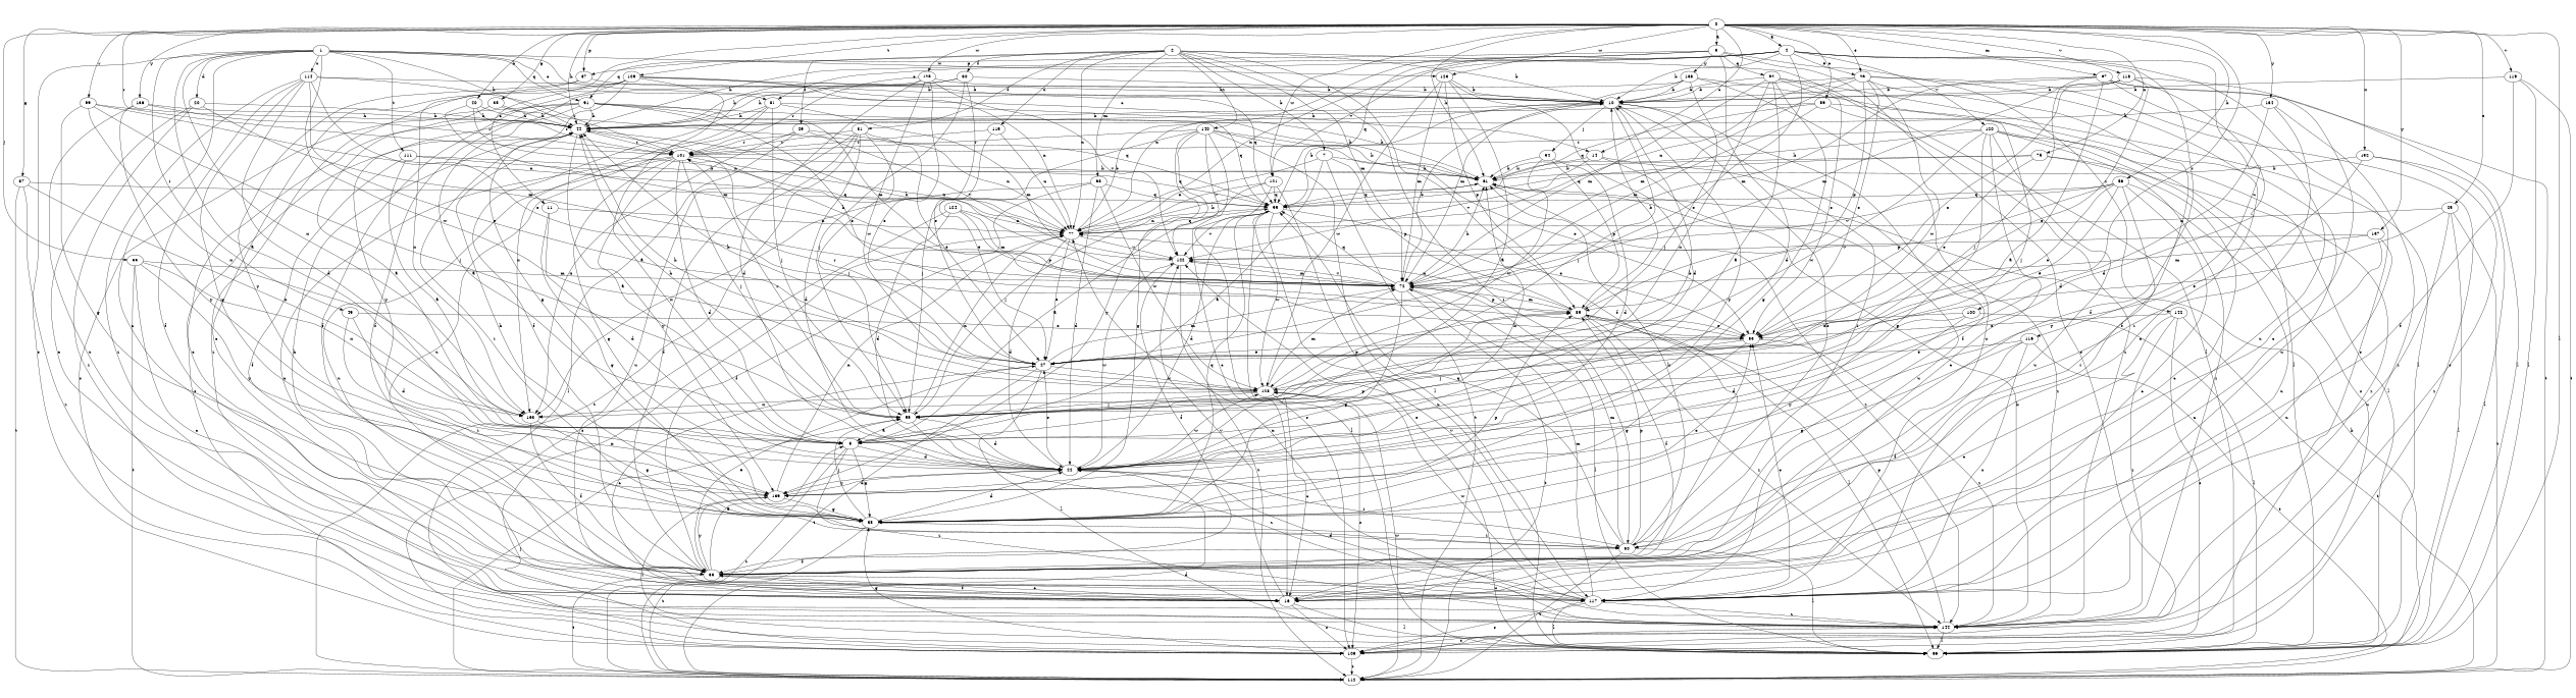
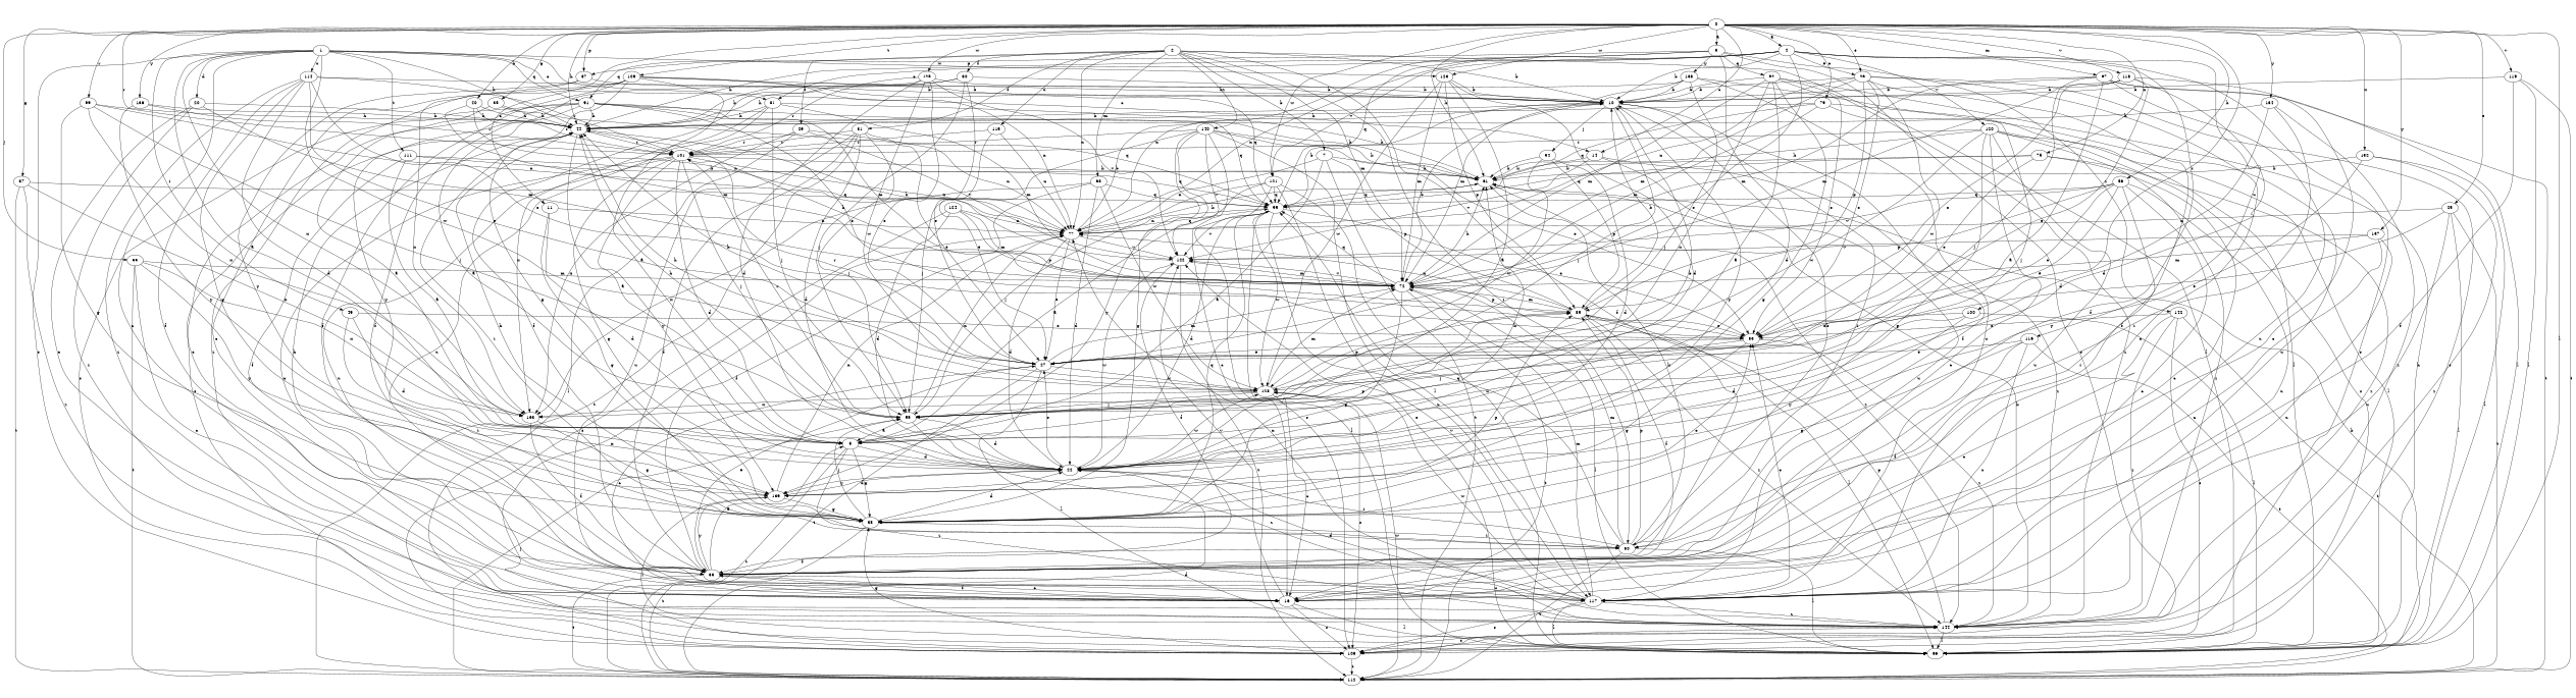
  strict digraph {
    0
    3
    4
    11
    14
    25
    26
    35
    37
    40
    44
    53
    56
    61
    66
    67
    75
-   79 [label=59]
+   79
    87
    99
    100
    101
    109
    118
    119
    121
    125
    n28 [label=123]
    132
    134
    136
    137
    106
    77
    22
    92
    95
    138
    142
    81
    10
    33
    27
    116
    120
    38
    144
    117
    122
    112
    16
    128
    72
    89
    83
    5
    133
    50
    139
    55
    1
    20
    49
    91
    111
    114
    2
    7
    29
    30
    31
    68
    115
    140
    54
    124
    0 -> 3 [label=a]
    0 -> 4 [label=a]
    0 -> 11 [label=c]
    0 -> 14 [label=c]
    0 -> 25 [label=e]
    0 -> 26 [label=e]
    0 -> 35 [label=g]
    0 -> 37 [label=g]
    0 -> 40 [label=h]
    0 -> 44 [label=h]
    0 -> 53 [label=j]
    0 -> 56 [label=k]
    0 -> 61 [label=k]
    0 -> 66 [label=l]
    0 -> 67 [label=m]
    0 -> 75 [label=n]
    0 -> 79 [label=o]
    0 -> 87 [label=p]
    0 -> 99 [label=r]
    0 -> 100 [label=r]
    0 -> 101 [label=r]
    0 -> 109 [label=t]
    0 -> 118 [label=v]
    0 -> 119 [label=v]
    0 -> 121 [label=w]
    0 -> 125 [label=w]
    0 -> n28 [label=w]
    0 -> 132 [label=x]
    0 -> 134 [label=y]
    0 -> 136 [label=y]
    0 -> 137 [label=y]
    3 -> 87 [label=p]
    3 -> 106 [label=s]
    3 -> 77 [label=n]
    3 -> 22 [label=d]
    3 -> 92 [label=q]
    3 -> 95 [label=q]
    3 -> 138 [label=y]
    3 -> 142 [label=z]
    4 -> 26 [label=e]
    4 -> 44 [label=h]
    4 -> 121 [label=v]
    4 -> 106 [label=s]
    4 -> 77 [label=n]
    4 -> 81 [label=o]
    4 -> 10 [label=b]
    4 -> 33 [label=f]
    4 -> 27 [label=e]
    4 -> 116 [label=u]
    4 -> 120 [label=v]
    11 -> 77 [label=n]
    11 -> 22 [label=d]
    11 -> 38 [label=g]
    14 -> 61 [label=k]
    14 -> 144 [label=z]
    14 -> 117 [label=u]
    14 -> 122 [label=v]
    25 -> 66 [label=l]
    25 -> 77 [label=n]
    25 -> 27 [label=e]
    25 -> 117 [label=u]
    25 -> 112 [label=t]
    26 -> 106 [label=s]
    26 -> 77 [label=n]
    26 -> 10 [label=b]
    26 -> 33 [label=f]
    26 -> 16 [label=c]
    26 -> 128 [label=w]
    26 -> 72 [label=m]
    26 -> 89 [label=p]
    26 -> 83 [label=o]
    35 -> 44 [label=h]
    35 -> 95 [label=q]
    35 -> 5 [label=a]
    37 -> 95 [label=q]
    37 -> 144 [label=z]
    37 -> 112 [label=t]
    37 -> 133 [label=x]
    40 -> 44 [label=h]
    40 -> 101 [label=r]
    40 -> 77 [label=n]
    40 -> 72 [label=m]
    44 -> 101 [label=r]
    44 -> 106 [label=s]
    44 -> 5 [label=a]
    44 -> 50 [label=i]
    53 -> 112 [label=t]
    53 -> 16 [label=c]
    53 -> 72 [label=m]
    53 -> 133 [label=x]
    53 -> 139 [label=y]
    56 -> 95 [label=q]
    56 -> 27 [label=e]
    56 -> 117 [label=u]
    56 -> 122 [label=v]
    56 -> 16 [label=c]
    56 -> 89 [label=p]
    56 -> 83 [label=o]
    56 -> 50 [label=i]
    61 -> 95 [label=q]
    61 -> 144 [label=z]
    67 -> 66 [label=l]
    67 -> 10 [label=b]
    67 -> 117 [label=u]
    67 -> 112 [label=t]
    67 -> 72 [label=m]
    67 -> 5 [label=a]
    67 -> 55 [label=j]
    75 -> 61 [label=k]
    75 -> 95 [label=q]
    75 -> 144 [label=z]
    75 -> 16 [label=c]
    75 -> 83 [label=o]
    79 -> 44 [label=h]
    79 -> 95 [label=q]
    79 -> 117 [label=u]
    79 -> 72 [label=m]
    79 -> 55 [label=j]
    87 -> 10 [label=b]
    87 -> 133 [label=x]
    87 -> 139 [label=y]
    99 -> 44 [label=h]
    99 -> 77 [label=n]
    99 -> 38 [label=g]
    99 -> 133 [label=x]
    99 -> 55 [label=j]
    100 -> 66 [label=l]
    100 -> 22 [label=d]
    100 -> 83 [label=o]
    100 -> 139 [label=y]
    101 -> 61 [label=k]
    101 -> 77 [label=n]
    101 -> 22 [label=d]
    101 -> 38 [label=g]
    101 -> 117 [label=u]
    101 -> 16 [label=c]
    101 -> 139 [label=y]
    101 -> 55 [label=j]
    109 -> 77 [label=n]
    109 -> 95 [label=q]
    109 -> 10 [label=b]
    109 -> 33 [label=f]
    109 -> 38 [label=g]
    109 -> 144 [label=z]
    109 -> 16 [label=c]
    109 -> 5 [label=a]
    118 -> 22 [label=d]
    118 -> 10 [label=b]
    118 -> 27 [label=e]
    118 -> 16 [label=c]
    118 -> 72 [label=m]
    118 -> 83 [label=o]
    119 -> 66 [label=l]
    119 -> 10 [label=b]
    119 -> 33 [label=f]
    119 -> 112 [label=t]
    121 -> 66 [label=o]
    121 -> 106 [label=s]
    121 -> 95 [label=q]
-   136 -> 117 [label=u]
+   121 -> 117 [label=u]
    121 -> 5 [label=a]
    121 -> 55 [label=j]
    125 -> 101 [label=r]
    125 -> 22 [label=d]
    125 -> 10 [label=b]
    125 -> 33 [label=f]
    125 -> 27 [label=e]
    125 -> 122 [label=v]
    125 -> 128 [label=w]
    n28 -> 22 [label=d]
    n28 -> 10 [label=b]
    n28 -> 128 [label=w]
    n28 -> 72 [label=m]
    n28 -> 89 [label=p]
    n28 -> 5 [label=a]
    132 -> 61 [label=k]
    132 -> 66 [label=l]
    132 -> 144 [label=z]
    132 -> 139 [label=y]
    134 -> 44 [label=h]
    134 -> 22 [label=d]
    134 -> 144 [label=z]
    134 -> 50 [label=i]
    136 -> 44 [label=h]
    136 -> 101 [label=r]
    136 -> 139 [label=y]
    137 -> 117 [label=u]
    137 -> 122 [label=v]
    137 -> 16 [label=c]
    137 -> 72 [label=m]
    106 -> 77 [label=n]
    106 -> 38 [label=g]
    106 -> 112 [label=t]
    77 -> 61 [label=k]
    77 -> 22 [label=d]
    77 -> 95 [label=q]
    77 -> 10 [label=b]
    77 -> 27 [label=e]
    77 -> 122 [label=v]
    22 -> 61 [label=k]
    22 -> 27 [label=e]
    22 -> 122 [label=w]
    22 -> 128 [label=w]
    22 -> 89 [label=p]
    22 -> 50 [label=i]
    22 -> 139 [label=y]
-   92 -> 66 [label=l]
+   92 -> 66 [label=h]
    92 -> 10 [label=b]
    92 -> 38 [label=g]
    92 -> 144 [label=z]
    92 -> 72 [label=m]
    92 -> 83 [label=o]
    92 -> 5 [label=a]
    92 -> 133 [label=x]
    95 -> 66 [label=l]
    95 -> 77 [label=n]
    95 -> 22 [label=d]
    95 -> 10 [label=b]
    95 -> 117 [label=u]
    95 -> 122 [label=v]
    95 -> 128 [label=w]
    95 -> 83 [label=o]
    138 -> 44 [label=h]
    138 -> 66 [label=l]
    138 -> 10 [label=b]
    138 -> 117 [label=u]
    138 -> 72 [label=m]
    138 -> 55 [label=j]
    142 -> 106 [label=s]
    142 -> 144 [label=z]
    142 -> 112 [label=t]
    142 -> 16 [label=c]
    142 -> 83 [label=o]
    81 -> 44 [label=h]
    81 -> 61 [label=k]
    81 -> 117 [label=u]
    81 -> 72 [label=m]
    81 -> 133 [label=x]
    81 -> 55 [label=j]
    10 -> 44 [label=h]
    10 -> 33 [label=f]
    10 -> 50 [label=i]
    10 -> 139 [label=y]
    10 -> 55 [label=j]
    10 -> 54 [label=j]
    33 -> 44 [label=h]
    33 -> 27 [label=e]
    33 -> 117 [label=u]
    33 -> 112 [label=t]
    33 -> 16 [label=c]
    33 -> 5 [label=a]
    33 -> 139 [label=y]
    27 -> 44 [label=h]
    27 -> 66 [label=l]
    27 -> 101 [label=r]
    27 -> 112 [label=t]
    27 -> 16 [label=c]
    27 -> 128 [label=w]
    27 -> 72 [label=m]
    116 -> 33 [label=f]
    116 -> 27 [label=e]
    116 -> 38 [label=g]
    116 -> 117 [label=u]
    116 -> 112 [label=t]
    120 -> 61 [label=k]
    120 -> 66 [label=l]
    120 -> 101 [label=r]
    120 -> 106 [label=s]
    120 -> 38 [label=g]
    120 -> 144 [label=z]
    120 -> 117 [label=u]
    120 -> 16 [label=c]
    120 -> 128 [label=w]
    38 -> 44 [label=h]
    38 -> 22 [label=d]
    38 -> 95 [label=q]
    38 -> 112 [label=t]
    38 -> 89 [label=p]
    38 -> 83 [label=o]
    38 -> 50 [label=i]
    38 -> 55 [label=j]
    144 -> 61 [label=k]
    144 -> 66 [label=l]
    144 -> 106 [label=s]
    144 -> 77 [label=n]
    144 -> 89 [label=p]
    117 -> 66 [label=l]
    117 -> 106 [label=s]
    117 -> 22 [label=d]
    117 -> 144 [label=z]
    117 -> 122 [label=v]
    117 -> 128 [label=w]
    117 -> 72 [label=m]
    117 -> 83 [label=o]
    122 -> 44 [label=h]
    122 -> 33 [label=f]
    122 -> 112 [label=t]
    122 -> 72 [label=m]
    112 -> 61 [label=k]
    112 -> 22 [label=d]
    112 -> 128 [label=w]
    112 -> 55 [label=j]
    16 -> 66 [label=l]
    16 -> 106 [label=s]
    16 -> 33 [label=f]
    16 -> 122 [label=v]
    128 -> 44 [label=h]
    128 -> 106 [label=s]
    128 -> 16 [label=c]
    128 -> 72 [label=m]
    128 -> 89 [label=p]
    128 -> 133 [label=x]
    128 -> 55 [label=j]
    72 -> 44 [label=h]
    72 -> 61 [label=k]
    72 -> 66 [label=l]
    72 -> 95 [label=q]
    72 -> 10 [label=b]
    72 -> 38 [label=g]
    72 -> 122 [label=v]
    72 -> 112 [label=t]
    72 -> 89 [label=p]
    89 -> 66 [label=l]
    89 -> 77 [label=n]
    89 -> 10 [label=b]
    89 -> 33 [label=f]
    89 -> 144 [label=z]
    89 -> 72 [label=m]
    89 -> 83 [label=o]
    83 -> 27 [label=e]
    83 -> 38 [label=g]
    83 -> 144 [label=z]
    83 -> 55 [label=j]
    5 -> 22 [label=d]
    5 -> 10 [label=b]
    5 -> 38 [label=g]
    5 -> 144 [label=z]
    5 -> 112 [label=t]
    133 -> 33 [label=f]
    133 -> 38 [label=g]
    50 -> 61 [label=k]
    50 -> 66 [label=l]
    50 -> 95 [label=q]
    50 -> 10 [label=b]
    50 -> 33 [label=f]
    50 -> 112 [label=t]
    50 -> 72 [label=m]
    50 -> 89 [label=p]
    139 -> 66 [label=l]
    139 -> 77 [label=n]
    139 -> 22 [label=d]
    139 -> 38 [label=g]
    55 -> 44 [label=h]
    55 -> 101 [label=r]
    55 -> 77 [label=n]
    55 -> 22 [label=d]
    55 -> 144 [label=z]
    55 -> 5 [label=a]
    1 -> 14 [label=c]
    1 -> 44 [label=h]
    1 -> n28 [label=w]
    1 -> 106 [label=s]
    1 -> 81 [label=o]
    1 -> 16 [label=c]
    1 -> 128 [label=w]
    1 -> 5 [label=a]
    1 -> 133 [label=x]
    1 -> 20 [label=d]
    1 -> 49 [label=i]
    1 -> 91 [label=q]
    1 -> 111 [label=t]
    1 -> 114 [label=u]
    20 -> 44 [label=h]
    20 -> 144 [label=z]
    20 -> 16 [label=c]
    20 -> 72 [label=m]
    49 -> 22 [label=d]
    49 -> 83 [label=o]
    49 -> 50 [label=i]
    91 -> 44 [label=h]
    91 -> 61 [label=k]
    91 -> 106 [label=s]
    91 -> 95 [label=q]
    91 -> 16 [label=c]
    91 -> 72 [label=m]
    91 -> 83 [label=o]
    91 -> 5 [label=a]
    91 -> 139 [label=y]
    111 -> 61 [label=k]
    111 -> 95 [label=q]
    111 -> 33 [label=f]
    111 -> 5 [label=a]
    114 -> 101 [label=r]
    114 -> 22 [label=d]
    114 -> 10 [label=b]
    114 -> 33 [label=f]
    114 -> 27 [label=e]
    114 -> 38 [label=g]
    114 -> 144 [label=z]
    114 -> 83 [label=o]
    2 -> 66 [label=l]
    2 -> 77 [label=n]
    2 -> 10 [label=b]
    2 -> 33 [label=f]
    2 -> 72 [label=m]
    2 -> 50 [label=i]
    2 -> 91 [label=q]
    2 -> 7 [label=b]
    2 -> 29 [label=f]
    2 -> 30 [label=f]
    2 -> 31 [label=f]
    2 -> 68 [label=m]
    2 -> 115 [label=u]
    2 -> 140 [label=z]
    7 -> 61 [label=k]
    7 -> 77 [label=n]
    7 -> 112 [label=t]
    7 -> 89 [label=p]
    7 -> 5 [label=a]
    29 -> 66 [label=l]
    29 -> 101 [label=r]
    29 -> 77 [label=n]
    29 -> 122 [label=v]
    29 -> 133 [label=x]
    30 -> 44 [label=h]
    30 -> 10 [label=b]
    30 -> 33 [label=f]
    30 -> 27 [label=e]
    30 -> 55 [label=j]
    31 -> 101 [label=r]
    31 -> 22 [label=d]
    31 -> 33 [label=f]
    31 -> 27 [label=e]
    31 -> 117 [label=u]
    31 -> 112 [label=t]
    31 -> 55 [label=j]
    68 -> 22 [label=d]
    68 -> 95 [label=q]
    68 -> 33 [label=f]
    68 -> 128 [label=w]
    68 -> 133 [label=x]
    115 -> 101 [label=r]
    115 -> 77 [label=n]
    115 -> 27 [label=e]
    140 -> 61 [label=k]
    140 -> 66 [label=l]
    140 -> 101 [label=r]
    140 -> 38 [label=g]
    140 -> 122 [label=v]
    140 -> 16 [label=c]
    140 -> 83 [label=o]
    140 -> 139 [label=y]
    140 -> 55 [label=j]
    54 -> 61 [label=k]
    54 -> 22 [label=d]
    54 -> 128 [label=w]
    54 -> 89 [label=p]
    124 -> 106 [label=s]
    124 -> 77 [label=n]
    124 -> 22 [label=d]
    124 -> 72 [label=m]
    124 -> 89 [label=p]
  }
